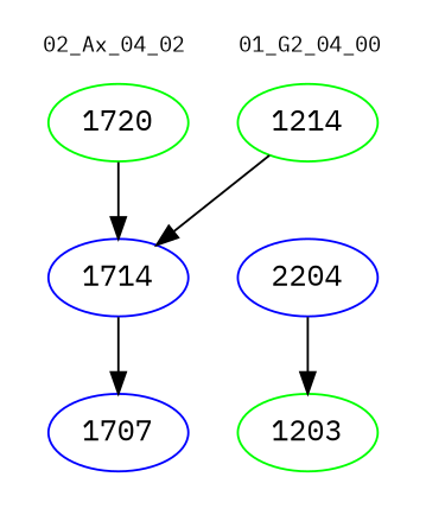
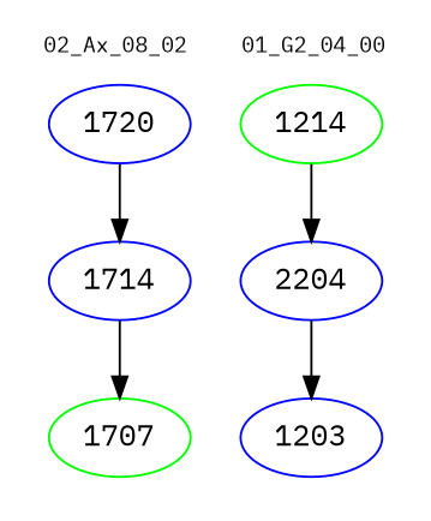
  digraph {
    fontname="IBM Plex Mono"
    node [color=blue fontname="IBM Plex Mono"]
    edge [color=black fontname="IBM Plex Mono"]
-   n1 [color=green label=1720]
+   n1 [label=1720]
    n2 [label=1714]
-   n3 [label=1707]
+   n3 [color=green label=1707]
    n4 [color=green label=1214]
    n5 [label=2204]
-   n6 [color=green label=1203]
+   n6 [label=1203]
    subgraph cluster_1 {
      color=white
      fontsize=10
-     label="02_Ax_04_02"
+     label="02_Ax_08_02"
      n1
      n2
      n3
    }
    subgraph cluster_2 {
      color=white
      fontsize=10
      label="01_G2_04_00"
      n4
      n5
      n6
    }
    n1 -> n2
    n2 -> n3
-   n4 -> n2
+   n4 -> n5
    n5 -> n6
  }
